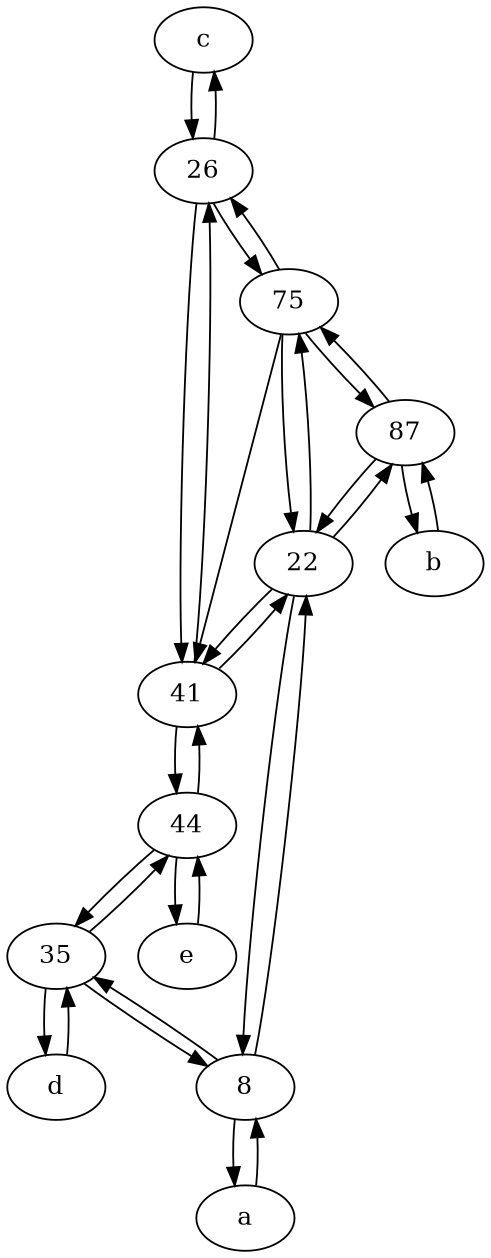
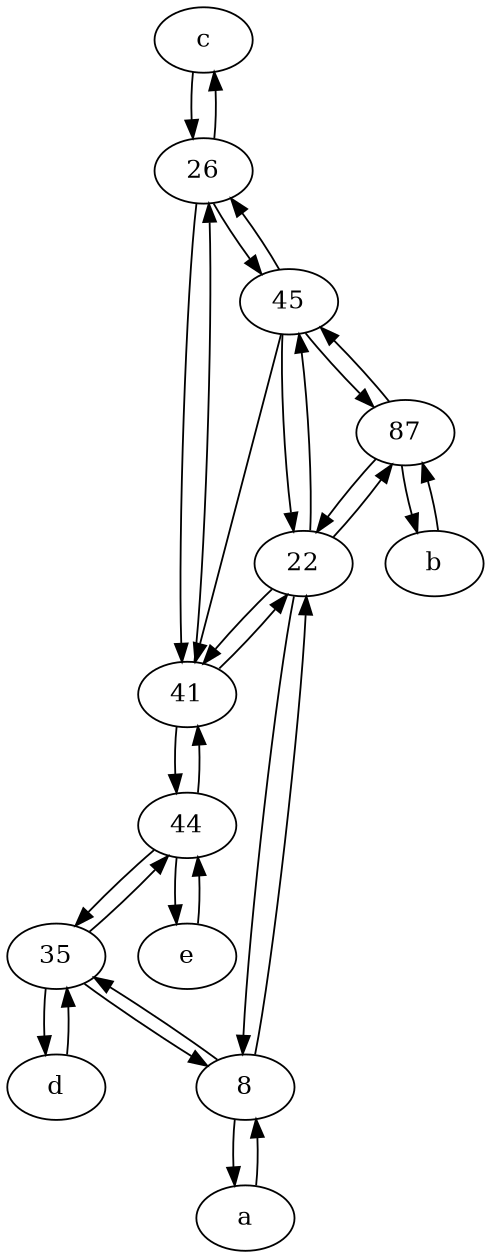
  digraph {
    c
    26
    41
-   45 [label=75]
+   45
    22
    44
    n7 [label=87]
    8
    35
    a
    d
    e
    b
    c -> 26
    26 -> c
    26 -> 41
    26 -> 45
    41 -> 26
    41 -> 22
    41 -> 44
    45 -> 26
    45 -> 41
    45 -> 22
    45 -> n7
    22 -> 41
    22 -> 45
    22 -> n7
    22 -> 8
    44 -> 41
    44 -> 35
    44 -> e
    n7 -> 45
    n7 -> 22
    n7 -> b
    8 -> 22
    8 -> 35
    8 -> a
    35 -> 44
    35 -> 8
    35 -> d
    a -> 8
    d -> 35
    e -> 44
    b -> n7
  }
